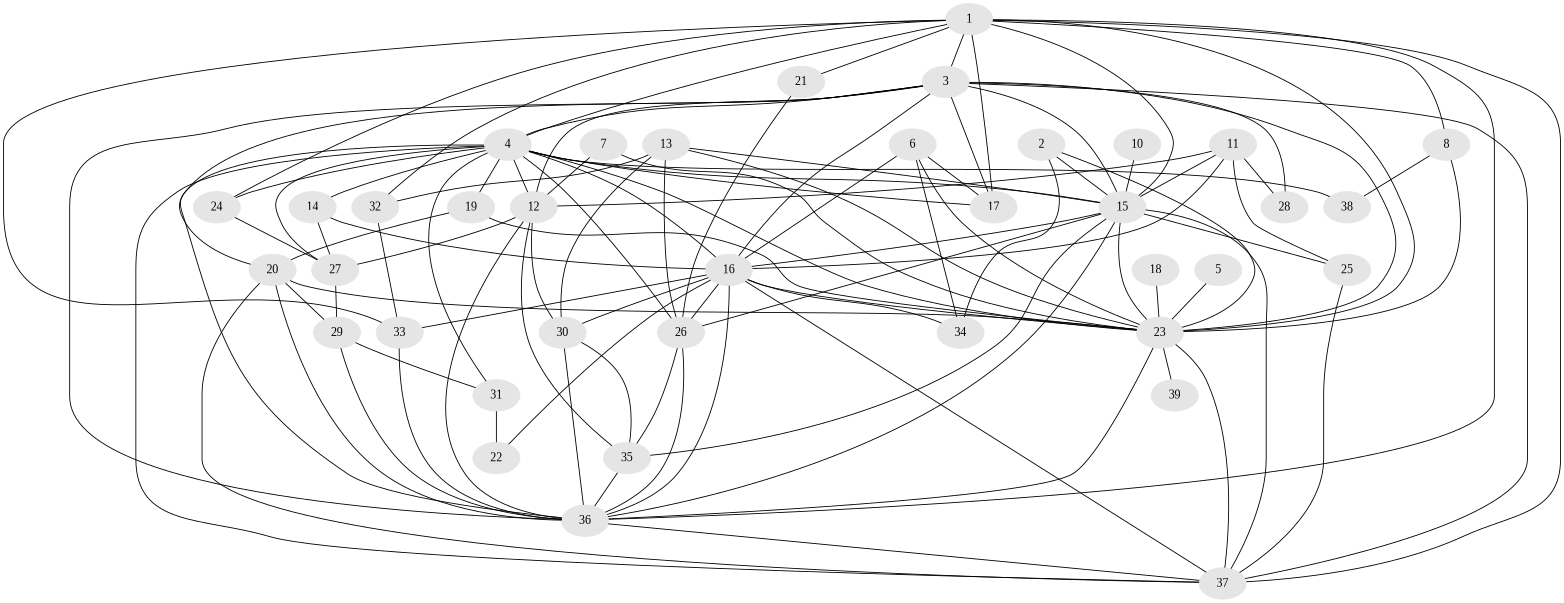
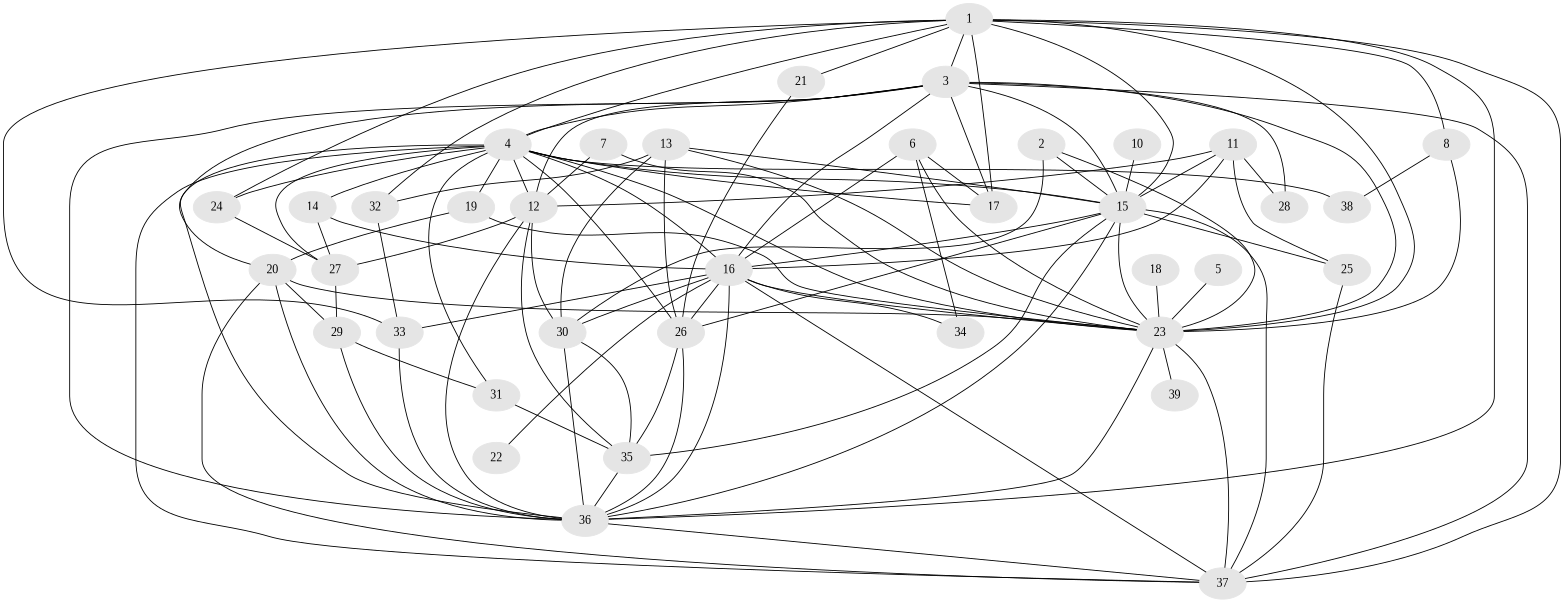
  graph {
    fontname="Liberation Serif"
    node [color=gray90 fontname="Liberation Serif" style=filled]
    edge [fontname="Liberation Serif" weight=1.0]
    1
    3
    4
    8
    15
    17
    21
    23
    24
    32
    33
    36
    37
    16
    12
    20
    28
    14
    19
    26
    27
    31
    38
    25
    35
    34
    30
    22
    39
    2
    29
    5
    6
    7
    10
    11
    13
    18
    1 -- 3 [weight=4.0]
    1 -- 4 [weight=2.0]
    1 -- 8
    1 -- 15 [weight=2.0]
    1 -- 17
    1 -- 21
    1 -- 23 [weight=2.0]
    1 -- 24
    1 -- 32
    1 -- 33
    1 -- 36 [weight=2.0]
    1 -- 37 [weight=2.0]
    3 -- 4 [weight=3.0]
    3 -- 15 [weight=2.0]
    3 -- 17
    3 -- 23 [weight=2.0]
    3 -- 36 [weight=4.0]
    3 -- 37 [weight=2.0]
    3 -- 16 [weight=2.0]
    3 -- 12
    3 -- 20
    3 -- 28 [weight=2.0]
    4 -- 15
    4 -- 17
    4 -- 23
    4 -- 24
    4 -- 36
    4 -- 37
    4 -- 16
    4 -- 12
    4 -- 14
    4 -- 19
    4 -- 26
    4 -- 27
    4 -- 31
    4 -- 38 [weight=2.0]
    8 -- 23
    8 -- 38
    15 -- 23
    15 -- 36 [weight=2.0]
    15 -- 37
    15 -- 16 [weight=2.0]
    15 -- 26
    15 -- 25
    15 -- 35
    21 -- 26
    23 -- 36
    23 -- 37 [weight=2.0]
    23 -- 39
    24 -- 27
    32 -- 33
    33 -- 36
    36 -- 37 [weight=3.0]
    16 -- 23
    16 -- 33
    16 -- 36
    16 -- 37
    16 -- 26
    16 -- 34
    16 -- 30
    16 -- 22
    12 -- 36 [weight=2.0]
    12 -- 27
    12 -- 35
    12 -- 30
    20 -- 23
    20 -- 36
    20 -- 37
    20 -- 29
    14 -- 16
    14 -- 27
    19 -- 23
    19 -- 20
    26 -- 36
    26 -- 35
    27 -- 29
-   31 -- 22
+   31 -- 35
    25 -- 37
    35 -- 36
    30 -- 36
    30 -- 35
    2 -- 15
    2 -- 23
-   2 -- 34
+   2 -- 30
    29 -- 36
    29 -- 31
    5 -- 23
    6 -- 17
    6 -- 23
    6 -- 16
    6 -- 34
    7 -- 23
    7 -- 12
    10 -- 15
    11 -- 15
    11 -- 16
    11 -- 12
    11 -- 28
    11 -- 25
    13 -- 15
    13 -- 23
    13 -- 32
    13 -- 26
    13 -- 30
    18 -- 23
  }
